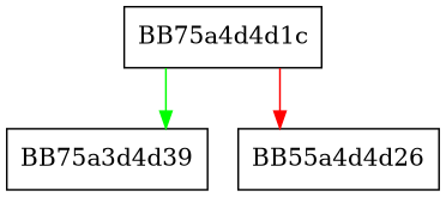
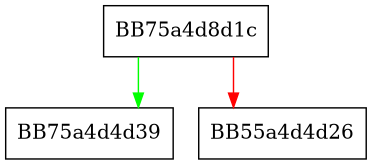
  digraph {
    splines=ortho
    node [shape=box]
-   BB75a4d4d1c
-   BB75a4d4d39 [label=BB75a3d4d39]
+   BB75a4d4d1c [label=BB75a4d8d1c]
+   BB75a4d4d39
    n3 [label=BB55a4d4d26]
    BB75a4d4d1c -> BB75a4d4d39 [color=green]
    BB75a4d4d1c -> n3 [color=red]
  }
